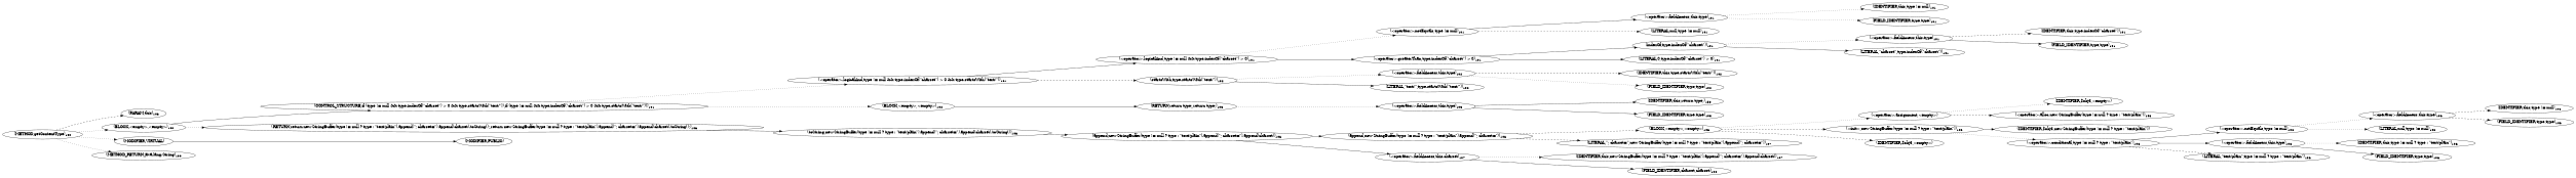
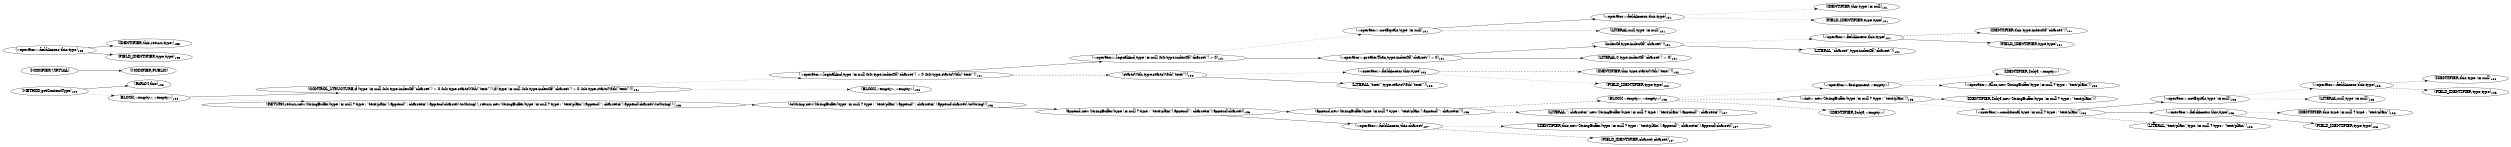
  digraph {
    rankdir=LR
    edge [style=solid]
    n1 [label=<(METHOD,getContentType)<SUB>100</SUB>>]
    n2 [label=<(PARAM,this)<SUB>106</SUB>>]
    n3 [label=<(BLOCK,&lt;empty&gt;,&lt;empty&gt;)<SUB>100</SUB>>]
    n4 [label=<(MODIFIER,VIRTUAL)>]
-   n5 [label=<(METHOD_RETURN,java.lang.String)<SUB>100</SUB>>]
    n6 [label=<(CONTROL_STRUCTURE,if (type != null &amp;&amp; type.indexOf(&quot;charset&quot;) &gt; 0 &amp;&amp; type.startsWith(&quot;text/&quot;)),if (type != null &amp;&amp; type.indexOf(&quot;charset&quot;) &gt; 0 &amp;&amp; type.startsWith(&quot;text/&quot;)))<SUB>101</SUB>>]
    n7 [label=<(RETURN,return new StringBuffer(type != null ? type : &quot;text/plain&quot;).append(&quot;; charset=&quot;).append(charset).toString();,return new StringBuffer(type != null ? type : &quot;text/plain&quot;).append(&quot;; charset=&quot;).append(charset).toString();)<SUB>106</SUB>>]
    n8 [label=<(MODIFIER,PUBLIC)>]
    n9 [label=<(&lt;operator&gt;.logicalAnd,type != null &amp;&amp; type.indexOf(&quot;charset&quot;) &gt; 0 &amp;&amp; type.startsWith(&quot;text/&quot;))<SUB>101</SUB>>]
    n10 [label=<(BLOCK,&lt;empty&gt;,&lt;empty&gt;)<SUB>102</SUB>>]
    n11 [label=<(toString,new StringBuffer(type != null ? type : &quot;text/plain&quot;).append(&quot;; charset=&quot;).append(charset).toString())<SUB>106</SUB>>]
    n12 [label=<(&lt;operator&gt;.logicalAnd,type != null &amp;&amp; type.indexOf(&quot;charset&quot;) &gt; 0)<SUB>101</SUB>>]
    n13 [label=<(startsWith,type.startsWith(&quot;text/&quot;))<SUB>102</SUB>>]
-   n14 [label=<(RETURN,return type;,return type;)<SUB>103</SUB>>]
    n15 [label=<(&lt;operator&gt;.notEquals,type != null)<SUB>101</SUB>>]
    n16 [label=<(&lt;operator&gt;.greaterThan,type.indexOf(&quot;charset&quot;) &gt; 0)<SUB>101</SUB>>]
    n17 [label=<(&lt;operator&gt;.fieldAccess,this.type)<SUB>102</SUB>>]
    n18 [label=<(LITERAL,&quot;text/&quot;,type.startsWith(&quot;text/&quot;))<SUB>102</SUB>>]
    n19 [label=<(&lt;operator&gt;.fieldAccess,this.type)<SUB>101</SUB>>]
    n20 [label=<(LITERAL,null,type != null)<SUB>101</SUB>>]
    n21 [label=<(indexOf,type.indexOf(&quot;charset&quot;))<SUB>101</SUB>>]
    n22 [label=<(LITERAL,0,type.indexOf(&quot;charset&quot;) &gt; 0)<SUB>101</SUB>>]
    n23 [label=<(IDENTIFIER,this,type != null)<SUB>101</SUB>>]
    n24 [label=<(FIELD_IDENTIFIER,type,type)<SUB>101</SUB>>]
    n25 [label=<(&lt;operator&gt;.fieldAccess,this.type)<SUB>101</SUB>>]
    n26 [label=<(LITERAL,&quot;charset&quot;,type.indexOf(&quot;charset&quot;))<SUB>101</SUB>>]
    n27 [label=<(IDENTIFIER,this,type.indexOf(&quot;charset&quot;))<SUB>101</SUB>>]
    n28 [label=<(FIELD_IDENTIFIER,type,type)<SUB>101</SUB>>]
    n29 [label=<(IDENTIFIER,this,type.startsWith(&quot;text/&quot;))<SUB>102</SUB>>]
    n30 [label=<(FIELD_IDENTIFIER,type,type)<SUB>102</SUB>>]
    n31 [label=<(&lt;operator&gt;.fieldAccess,this.type)<SUB>103</SUB>>]
    n32 [label=<(IDENTIFIER,this,return type;)<SUB>153</SUB>>]
    n33 [label=<(FIELD_IDENTIFIER,type,type)<SUB>103</SUB>>]
    n34 [label=<(append,new StringBuffer(type != null ? type : &quot;text/plain&quot;).append(&quot;; charset=&quot;).append(charset))<SUB>106</SUB>>]
    n35 [label=<(append,new StringBuffer(type != null ? type : &quot;text/plain&quot;).append(&quot;; charset=&quot;))<SUB>106</SUB>>]
    n36 [label=<(&lt;operator&gt;.fieldAccess,this.charset)<SUB>107</SUB>>]
    n37 [label=<(BLOCK,&lt;empty&gt;,&lt;empty&gt;)<SUB>106</SUB>>]
    n38 [label=<(LITERAL,&quot;; charset=&quot;,new StringBuffer(type != null ? type : &quot;text/plain&quot;).append(&quot;; charset=&quot;))<SUB>107</SUB>>]
    n39 [label=<(IDENTIFIER,this,new StringBuffer(type != null ? type : &quot;text/plain&quot;).append(&quot;; charset=&quot;).append(charset))<SUB>107</SUB>>]
-   n40 [label=<(FIELD_IDENTIFIER,charset,charset)<SUB>108</SUB>>]
+   n40 [label=<(FIELD_IDENTIFIER,charset,charset)<SUB>107</SUB>>]
    n41 [label=<(&lt;operator&gt;.assignment,&lt;empty&gt;)>]
    n42 [label=<(&lt;init&gt;,new StringBuffer(type != null ? type : &quot;text/plain&quot;))<SUB>106</SUB>>]
    n43 [label=<(IDENTIFIER,$obj3,&lt;empty&gt;)>]
    n44 [label=<(IDENTIFIER,$obj3,&lt;empty&gt;)>]
    n45 [label=<(&lt;operator&gt;.alloc,new StringBuffer(type != null ? type : &quot;text/plain&quot;))<SUB>106</SUB>>]
    n46 [label=<(IDENTIFIER,$obj3,new StringBuffer(type != null ? type : &quot;text/plain&quot;))>]
    n47 [label=<(&lt;operator&gt;.conditional,type != null ? type : &quot;text/plain&quot;)<SUB>106</SUB>>]
    n48 [label=<(&lt;operator&gt;.notEquals,type != null)<SUB>106</SUB>>]
    n49 [label=<(&lt;operator&gt;.fieldAccess,this.type)<SUB>106</SUB>>]
    n50 [label=<(LITERAL,&quot;text/plain&quot;,type != null ? type : &quot;text/plain&quot;)<SUB>106</SUB>>]
    n51 [label=<(&lt;operator&gt;.fieldAccess,this.type)<SUB>106</SUB>>]
    n52 [label=<(LITERAL,null,type != null)<SUB>106</SUB>>]
    n53 [label=<(IDENTIFIER,this,type != null ? type : &quot;text/plain&quot;)<SUB>106</SUB>>]
    n54 [label=<(FIELD_IDENTIFIER,type,type)<SUB>106</SUB>>]
    n55 [label=<(IDENTIFIER,this,type != null)<SUB>106</SUB>>]
    n56 [label=<(FIELD_IDENTIFIER,type,type)<SUB>106</SUB>>]
-   n1 -> n2 [style=dashed]
+   n1 -> n2
    n1 -> n3 [style=dotted]
-   n1 -> n4 [style=dotted]
-   n1 -> n5 [style=dotted]
    n3 -> n6
    n3 -> n7 [style=dotted]
    n4 -> n8
    n6 -> n9 [style=dotted]
    n6 -> n10 [style=dotted]
    n7 -> n11
    n9 -> n12
    n9 -> n13 [style=dashed]
-   n10 -> n14
    n11 -> n34
    n12 -> n15 [style=dotted]
    n12 -> n16
    n13 -> n17 [style=dotted]
    n13 -> n18
-   n14 -> n31 [style=dotted]
    n15 -> n19
    n15 -> n20 [style=dashed]
    n16 -> n21
    n16 -> n22
    n17 -> n29 [style=dashed]
    n17 -> n30 [style=dotted]
    n19 -> n23 [style=dotted]
    n19 -> n24 [style=dotted]
    n21 -> n25 [style=dotted]
    n21 -> n26
    n25 -> n27 [style=dashed]
    n25 -> n28
    n31 -> n32
    n31 -> n33
    n34 -> n35
    n34 -> n36
    n35 -> n37 [style=dashed]
    n35 -> n38 [style=dashed]
    n36 -> n39 [style=dotted]
-   n36 -> n40
+   n36 -> n40 [style=dashed]
    n37 -> n41 [style=dotted]
    n37 -> n42 [style=dashed]
    n37 -> n43 [style=dashed]
    n41 -> n44 [style=dotted]
    n41 -> n45 [style=dashed]
    n42 -> n46
    n42 -> n47 [style=dotted]
    n47 -> n48
    n47 -> n49
    n47 -> n50 [style=dashed]
    n48 -> n51 [style=dotted]
    n48 -> n52 [style=dotted]
    n49 -> n53 [style=dotted]
    n49 -> n54
    n51 -> n55 [style=dashed]
    n51 -> n56 [style=dashed]
  }
